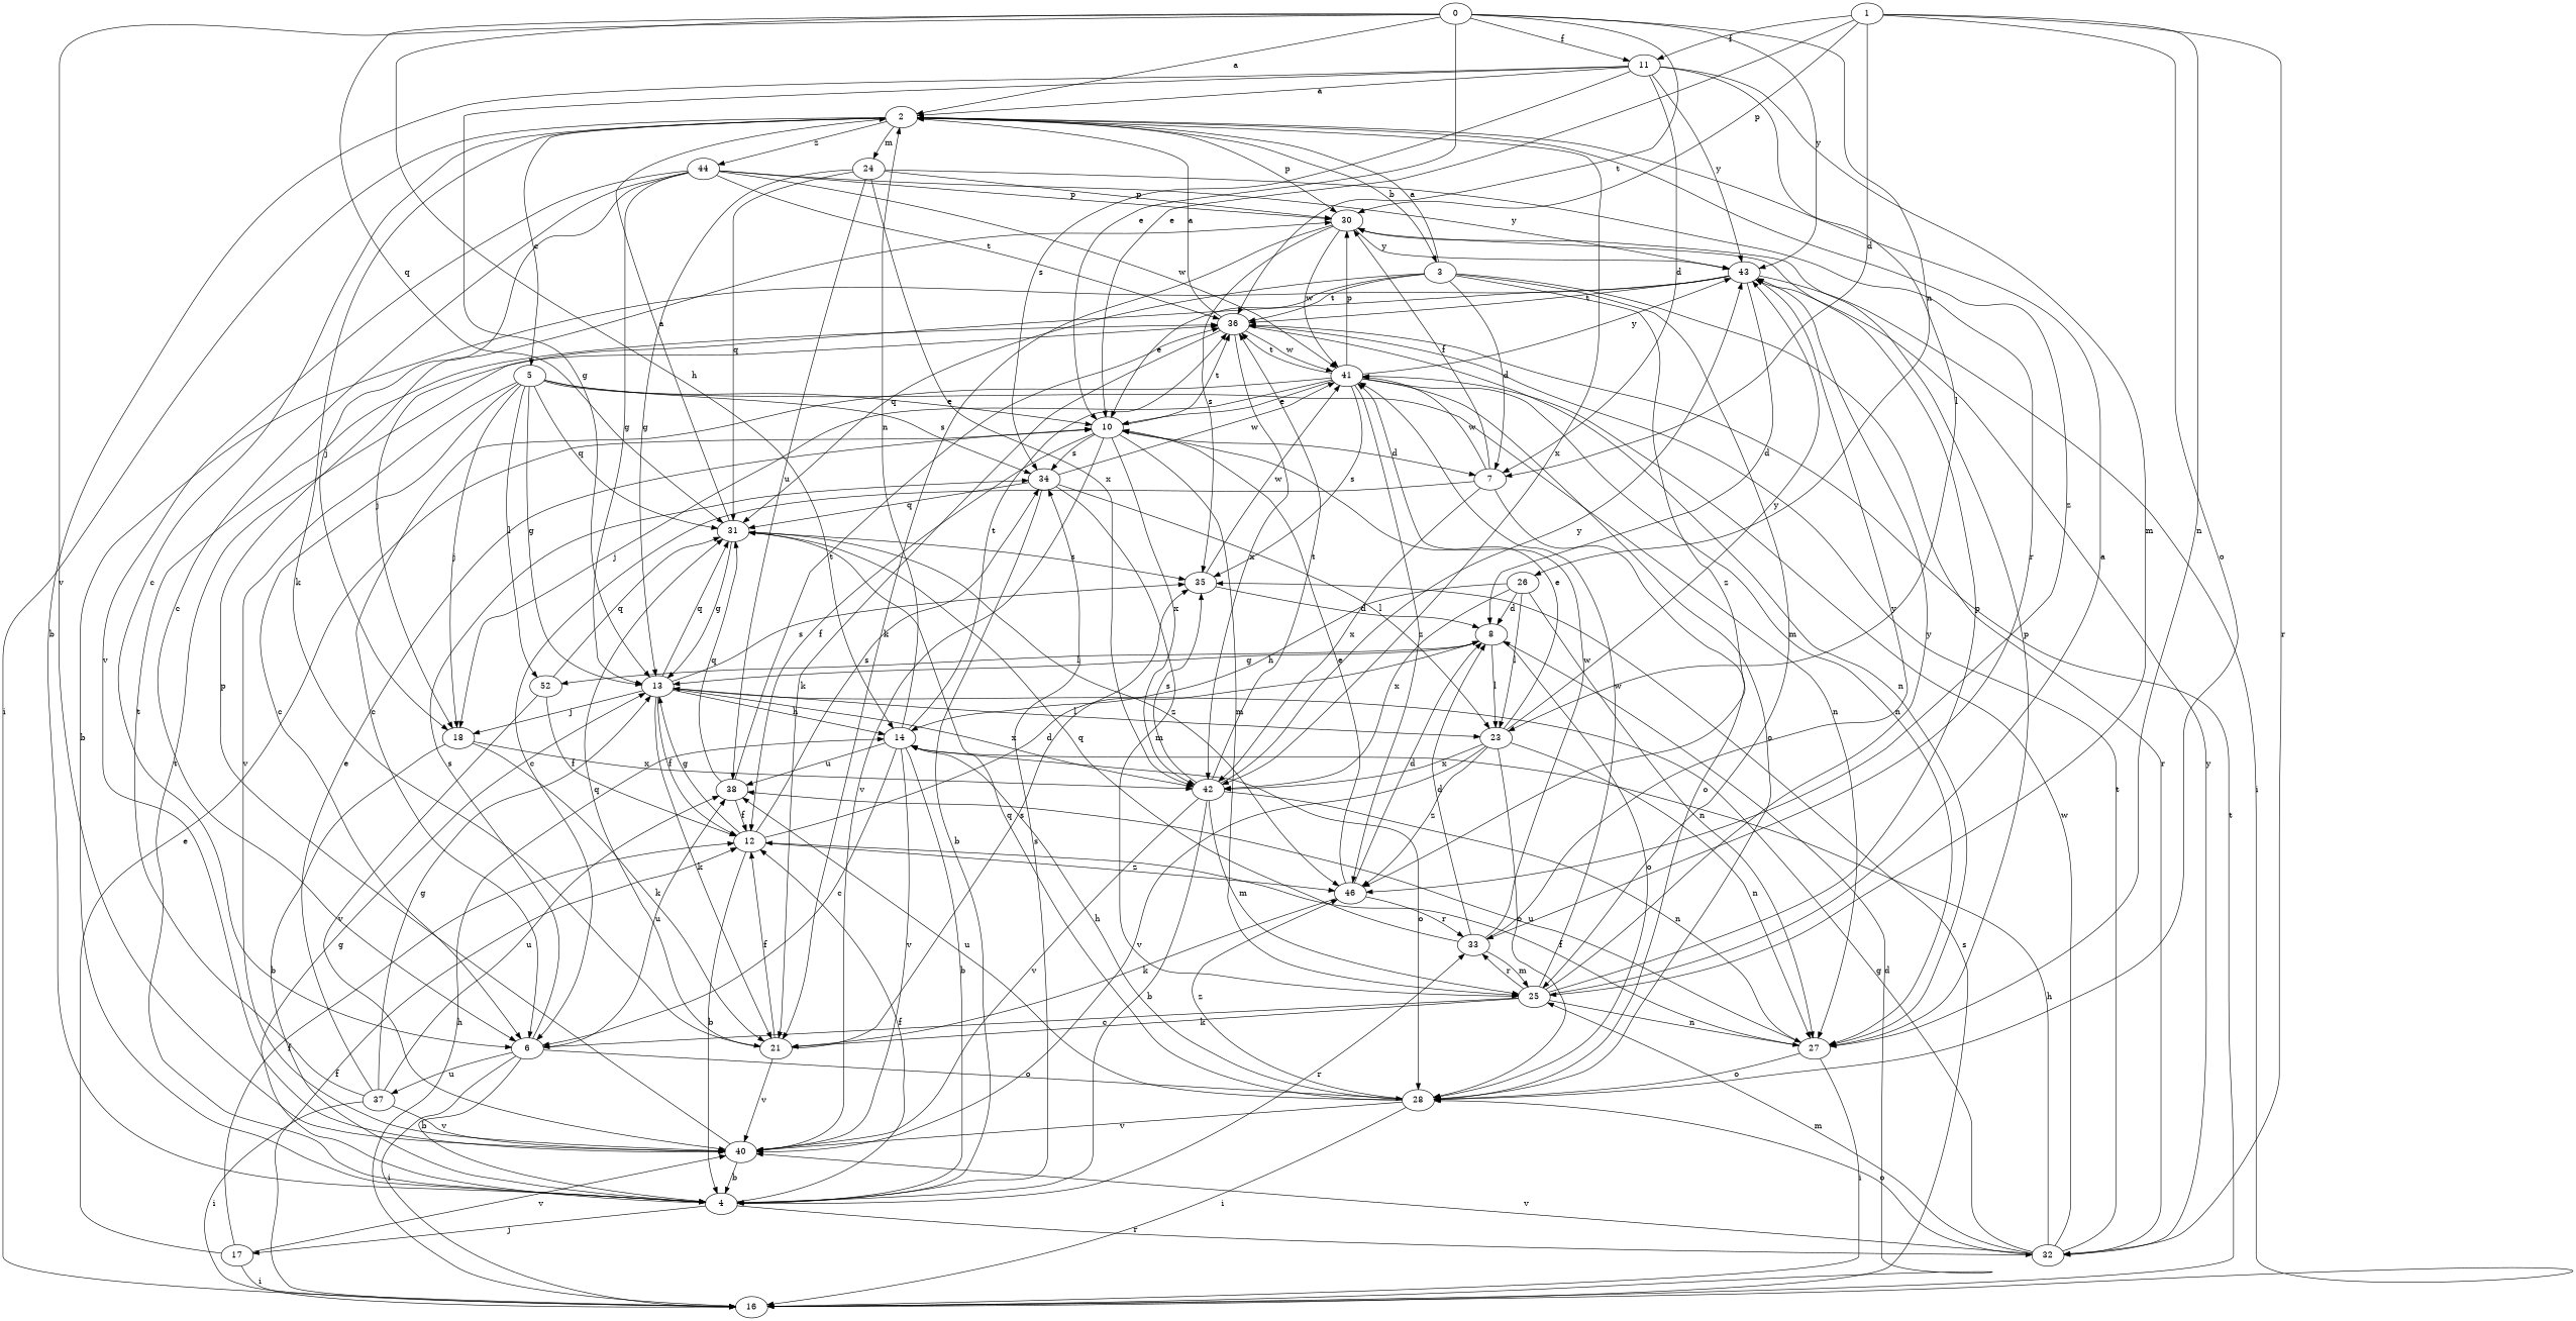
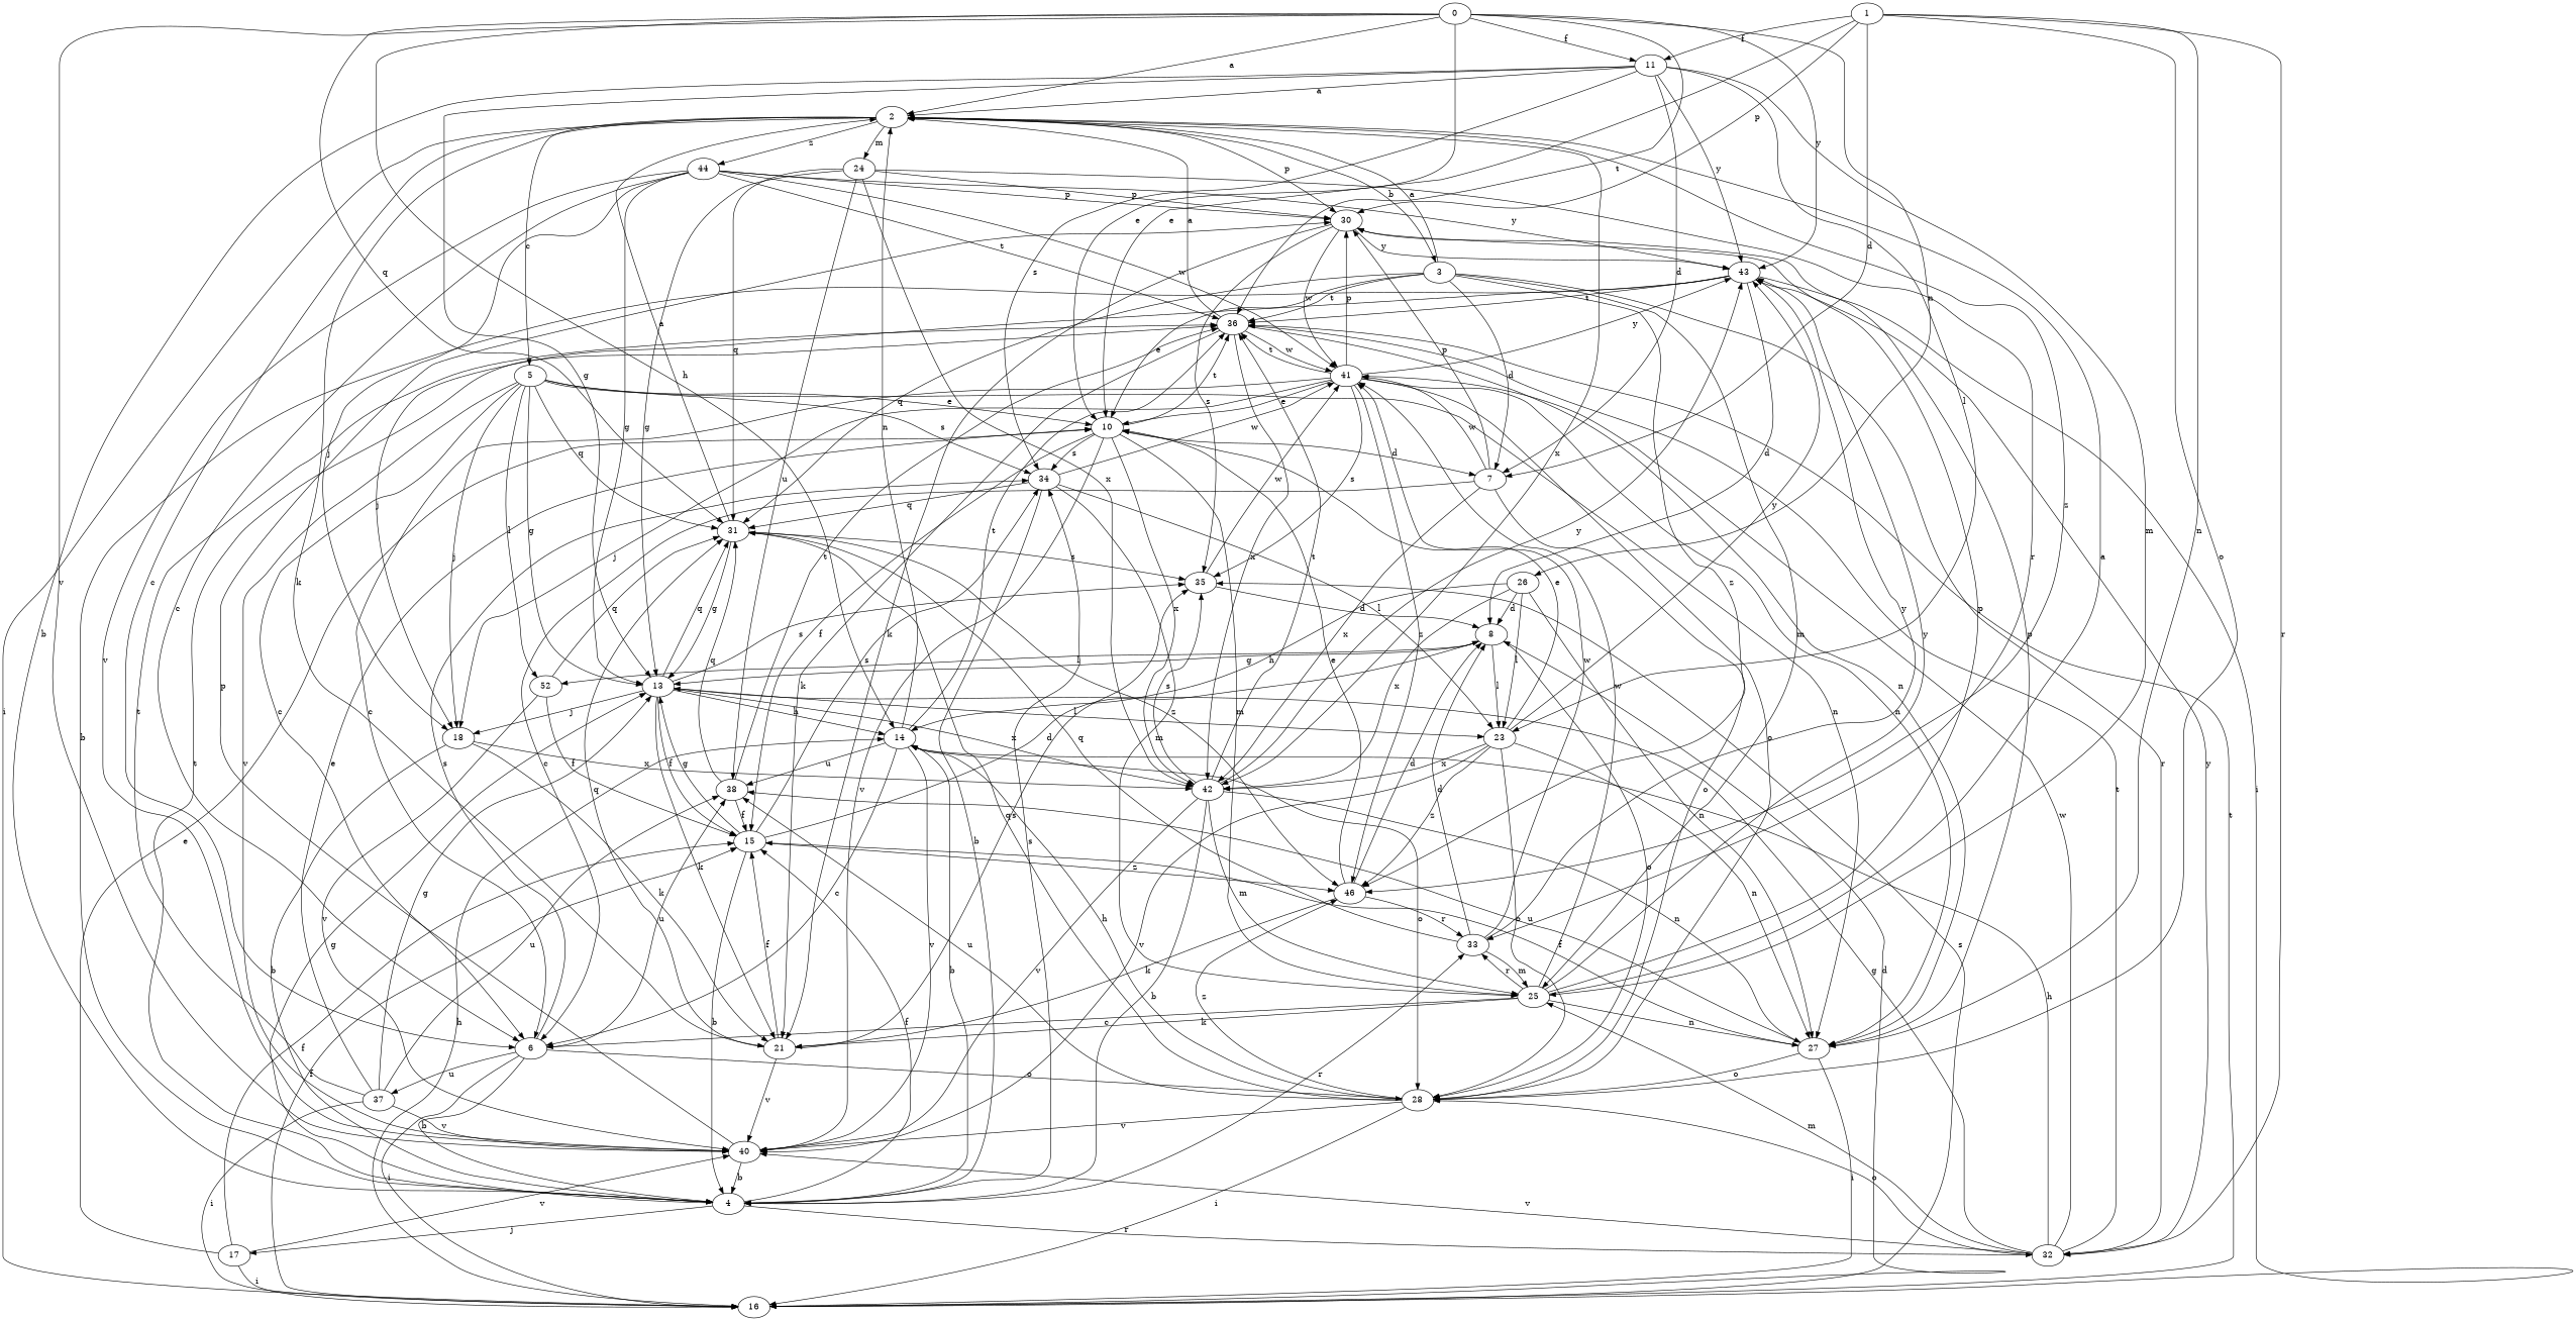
  strict digraph {
    0
    2
    10
    11
    14
    26
    31
    36
    43
    40
    30
    3
    5
    6
    16
    21
    24
    42
    44
    46
    7
    25
-   12
+   12 [label=15]
    34
    4
    13
    23
    28
    38
    27
    8
    35
    41
    18
    1
    32
    n37 [label=52]
    37
    33
    17
    0 -> 2 [label=a]
    0 -> 10 [label=e]
    0 -> 11 [label=f]
    0 -> 14 [label=h]
    0 -> 26 [label=n]
    0 -> 31 [label=q]
    0 -> 36 [label=t]
    0 -> 43 [label=y]
    0 -> 40 [label=v]
    2 -> 30 [label=p]
    2 -> 3 [label=b]
    2 -> 5 [label=c]
    2 -> 6 [label=c]
    2 -> 16 [label=i]
    2 -> 21 [label=k]
    2 -> 24 [label=m]
    2 -> 42 [label=x]
    2 -> 44 [label=z]
    2 -> 46 [label=z]
    10 -> 36 [label=t]
    10 -> 40 [label=v]
    10 -> 42 [label=x]
    10 -> 7 [label=d]
    10 -> 25 [label=m]
    10 -> 12 [label=f]
    10 -> 34 [label=s]
    11 -> 2 [label=a]
    11 -> 43 [label=y]
    11 -> 7 [label=d]
    11 -> 25 [label=m]
    11 -> 34 [label=s]
    11 -> 4 [label=b]
    11 -> 13 [label=g]
    11 -> 23 [label=l]
    14 -> 2 [label=n]
    14 -> 36 [label=t]
    14 -> 40 [label=v]
    14 -> 6 [label=c]
    14 -> 4 [label=b]
    14 -> 28 [label=o]
    14 -> 38 [label=u]
    26 -> 14 [label=h]
    26 -> 42 [label=x]
    26 -> 23 [label=l]
    26 -> 27 [label=n]
    26 -> 8 [label=d]
    31 -> 2 [label=a]
    31 -> 46 [label=z]
    31 -> 13 [label=g]
    31 -> 35 [label=s]
    36 -> 2 [label=a]
    36 -> 21 [label=k]
    36 -> 42 [label=x]
    36 -> 27 [label=n]
    36 -> 41 [label=w]
    43 -> 36 [label=t]
    43 -> 16 [label=i]
    43 -> 4 [label=b]
    43 -> 8 [label=d]
    43 -> 18 [label=j]
    40 -> 30 [label=p]
    40 -> 4 [label=b]
    30 -> 43 [label=y]
    30 -> 21 [label=k]
    30 -> 35 [label=s]
    30 -> 41 [label=w]
    3 -> 2 [label=a]
    3 -> 10 [label=e]
    3 -> 31 [label=q]
    3 -> 36 [label=t]
    3 -> 46 [label=z]
    3 -> 7 [label=d]
    3 -> 25 [label=m]
    3 -> 32 [label=r]
    5 -> 10 [label=e]
    5 -> 31 [label=q]
    5 -> 40 [label=v]
    5 -> 6 [label=c]
    5 -> 34 [label=s]
    5 -> 13 [label=g]
    5 -> 27 [label=n]
    5 -> 18 [label=j]
    5 -> n37 [label=l]
    6 -> 16 [label=i]
    6 -> 34 [label=s]
    6 -> 4 [label=b]
    6 -> 28 [label=o]
    6 -> 38 [label=u]
    6 -> 37 [label=u]
    16 -> 14 [label=h]
    16 -> 36 [label=t]
    16 -> 12 [label=f]
    16 -> 8 [label=d]
    16 -> 35 [label=s]
    21 -> 31 [label=q]
    21 -> 40 [label=v]
    21 -> 12 [label=f]
    21 -> 35 [label=s]
    24 -> 31 [label=q]
    24 -> 30 [label=p]
    24 -> 42 [label=x]
    24 -> 13 [label=g]
    24 -> 38 [label=u]
    24 -> 33 [label=r]
    42 -> 36 [label=t]
    42 -> 43 [label=y]
    42 -> 40 [label=v]
    42 -> 25 [label=m]
    42 -> 4 [label=b]
    42 -> 27 [label=n]
    42 -> 35 [label=s]
    44 -> 36 [label=t]
    44 -> 43 [label=y]
    44 -> 40 [label=v]
    44 -> 30 [label=p]
    44 -> 6 [label=c]
    44 -> 13 [label=g]
    44 -> 41 [label=w]
    44 -> 18 [label=j]
    46 -> 10 [label=e]
    46 -> 21 [label=k]
    46 -> 8 [label=d]
    46 -> 33 [label=r]
-   7 -> 30 [label=f]
+   7 -> 30 [label=p]
    7 -> 6 [label=c]
    7 -> 42 [label=x]
    7 -> 28 [label=o]
    7 -> 41 [label=w]
    25 -> 2 [label=a]
    25 -> 43 [label=y]
    25 -> 30 [label=p]
    25 -> 6 [label=c]
    25 -> 21 [label=k]
    25 -> 27 [label=n]
    25 -> 41 [label=w]
    25 -> 33 [label=r]
    12 -> 46 [label=z]
    12 -> 34 [label=s]
    12 -> 4 [label=b]
    12 -> 13 [label=g]
    12 -> 8 [label=d]
    34 -> 31 [label=q]
    34 -> 25 [label=m]
    34 -> 4 [label=b]
    34 -> 23 [label=l]
    34 -> 41 [label=w]
    4 -> 36 [label=t]
    4 -> 12 [label=f]
    4 -> 34 [label=s]
    4 -> 13 [label=g]
    4 -> 32 [label=r]
    4 -> 33 [label=r]
    4 -> 17 [label=j]
    13 -> 14 [label=h]
    13 -> 31 [label=q]
    13 -> 21 [label=k]
    13 -> 42 [label=x]
    13 -> 12 [label=f]
    13 -> 23 [label=l]
    13 -> 35 [label=s]
    13 -> 18 [label=j]
    23 -> 10 [label=e]
    23 -> 43 [label=y]
    23 -> 40 [label=v]
    23 -> 42 [label=x]
    23 -> 46 [label=z]
    23 -> 28 [label=o]
    23 -> 27 [label=n]
    28 -> 14 [label=h]
    28 -> 31 [label=q]
    28 -> 40 [label=v]
    28 -> 16 [label=i]
    28 -> 46 [label=z]
    28 -> 38 [label=u]
    38 -> 31 [label=q]
    38 -> 36 [label=t]
    38 -> 12 [label=f]
    27 -> 30 [label=p]
    27 -> 16 [label=i]
    27 -> 12 [label=f]
    27 -> 28 [label=o]
    27 -> 38 [label=u]
    8 -> 13 [label=g]
    8 -> 23 [label=l]
    8 -> 28 [label=o]
    8 -> n37 [label=l]
    35 -> 8 [label=d]
    35 -> 41 [label=w]
    41 -> 10 [label=e]
    41 -> 36 [label=t]
    41 -> 43 [label=y]
    41 -> 30 [label=p]
    41 -> 6 [label=c]
    41 -> 46 [label=z]
    41 -> 28 [label=o]
    41 -> 27 [label=n]
    41 -> 35 [label=s]
    41 -> 18 [label=j]
    18 -> 21 [label=k]
    18 -> 42 [label=x]
    18 -> 4 [label=b]
    1 -> 10 [label=e]
    1 -> 11 [label=f]
    1 -> 30 [label=p]
    1 -> 7 [label=d]
    1 -> 28 [label=o]
    1 -> 27 [label=n]
    1 -> 32 [label=r]
    32 -> 14 [label=h]
    32 -> 36 [label=t]
    32 -> 43 [label=y]
    32 -> 40 [label=v]
    32 -> 25 [label=m]
    32 -> 13 [label=g]
    32 -> 28 [label=o]
    32 -> 41 [label=w]
    n37 -> 31 [label=q]
    n37 -> 40 [label=v]
    n37 -> 12 [label=f]
    37 -> 10 [label=e]
    37 -> 36 [label=t]
    37 -> 40 [label=v]
    37 -> 16 [label=i]
    37 -> 13 [label=g]
    37 -> 38 [label=u]
    33 -> 31 [label=q]
    33 -> 43 [label=y]
    33 -> 25 [label=m]
    33 -> 8 [label=d]
    33 -> 41 [label=w]
    17 -> 10 [label=e]
    17 -> 40 [label=v]
    17 -> 16 [label=i]
    17 -> 12 [label=f]
  }
